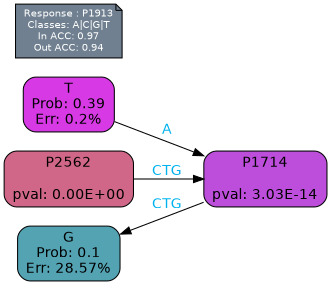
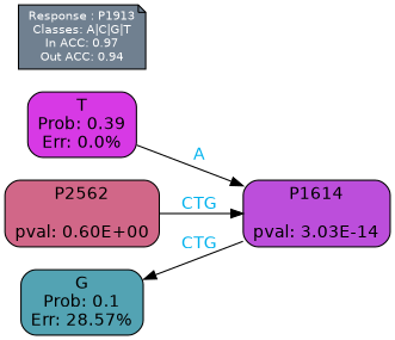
  digraph {
    rankdir=LR
    ranksep=equally
    splines=polylines
    node [color=black fontname=helvetica shape=box style="filled, rounded"]
    edge [fontcolor=deepskyblue2 fontname=helvetica]
-   n1 [fillcolor="#d739e5" label="T\nProb: 0.39\nErr: 0.2%"]
+   n1 [fillcolor="#d739e5" label="T\nProb: 0.39\nErr: 0.0%"]
    n2 [fillcolor="#53a3b3" label="G\nProb: 0.1\nErr: 28.57%"]
    n3 [align=left fillcolor=slategray fontcolor=white fontsize=10 label="Response : P1913\nClasses: A|C|G|T\nIn ACC: 0.97\nOut ACC: 0.94\n" shape=note style=filled]
-   n4 [fillcolor="#d16788" label="P2562\n\npval: 0.00E+00"]
-   n5 [fillcolor="#bc4edb" label="P1714\n\npval: 3.03E-14"]
+   n4 [fillcolor="#d16788" label="P2562\n\npval: 0.60E+00"]
+   n5 [fillcolor="#bc4edb" label="P1614\n\npval: 3.03E-14"]
    subgraph sub_1 {
      rank=same
      n1
      n2
    }
    subgraph sub_2 {
      rank=same
      n3
      n4
    }
    n1 -> n5 [label=A]
    n4 -> n5 [label=CTG]
    n5 -> n2 [label=CTG]
  }
